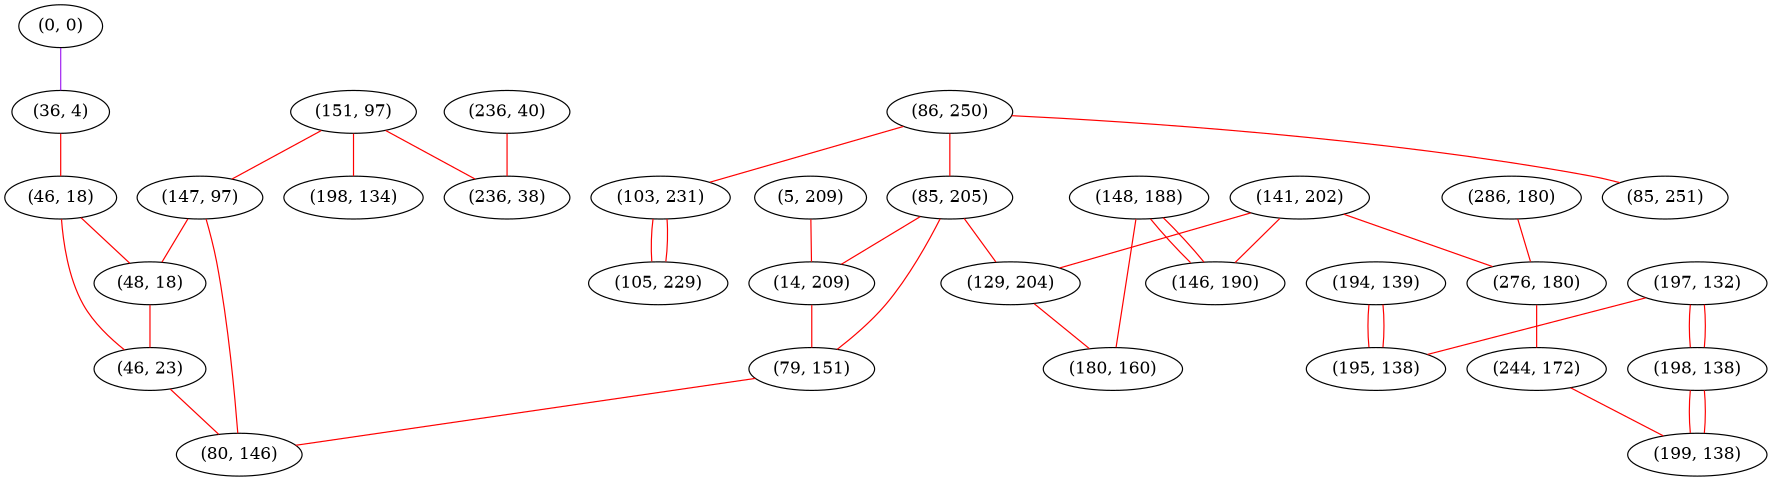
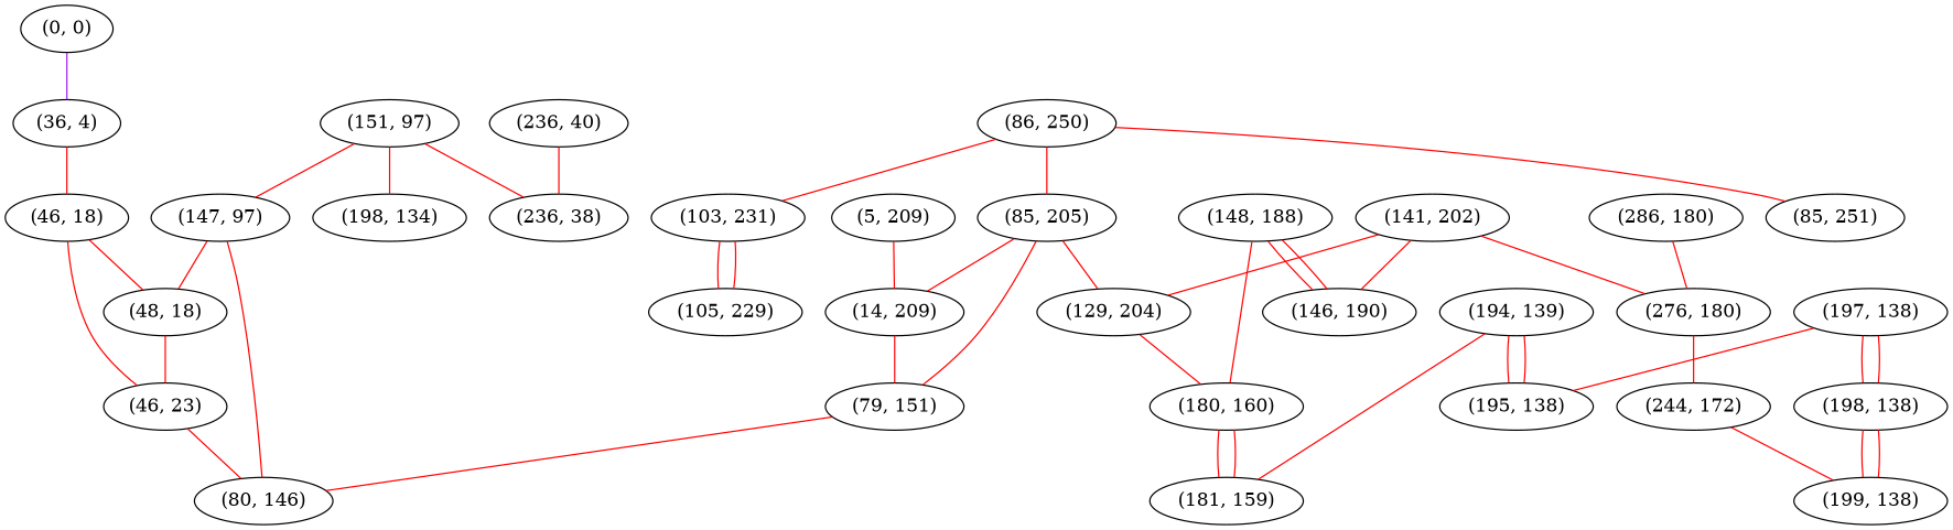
  graph {
    edge [color=red weight=1]
    "(86, 250)"
    "(85, 205)"
    "(85, 251)"
    "(103, 231)"
    "(14, 209)"
    "(129, 204)"
    "(79, 151)"
    "(105, 229)"
    "(5, 209)"
    "(148, 188)"
    "(180, 160)"
    "(146, 190)"
+   "(181, 159)"
    "(141, 202)"
    "(276, 180)"
    "(244, 172)"
    "(80, 146)"
-   "(197, 138)" [label="(197, 132)"]
+   "(197, 138)"
    "(195, 138)"
    "(198, 138)"
    "(199, 138)"
    "(286, 180)"
    "(194, 139)"
    "(0, 0)"
    "(36, 4)"
    "(46, 18)"
    "(151, 97)"
    "(147, 97)"
    "(236, 38)"
    "(198, 134)"
    "(48, 18)"
    "(236, 40)"
    n33 [label="(46, 23)"]
    "(86, 250)" -- "(85, 205)"
    "(86, 250)" -- "(85, 251)"
    "(86, 250)" -- "(103, 231)"
    "(85, 205)" -- "(14, 209)"
    "(85, 205)" -- "(129, 204)"
    "(85, 205)" -- "(79, 151)"
    "(103, 231)" -- "(105, 229)"
    "(103, 231)" -- "(105, 229)"
    "(14, 209)" -- "(79, 151)"
    "(129, 204)" -- "(180, 160)"
    "(79, 151)" -- "(80, 146)"
    "(5, 209)" -- "(14, 209)"
    "(148, 188)" -- "(180, 160)"
    "(148, 188)" -- "(146, 190)"
    "(148, 188)" -- "(146, 190)"
+   "(180, 160)" -- "(181, 159)"
+   "(180, 160)" -- "(181, 159)"
    "(141, 202)" -- "(129, 204)"
    "(141, 202)" -- "(146, 190)"
    "(141, 202)" -- "(276, 180)"
    "(276, 180)" -- "(244, 172)"
    "(244, 172)" -- "(199, 138)"
    "(197, 138)" -- "(195, 138)"
    "(197, 138)" -- "(198, 138)"
    "(197, 138)" -- "(198, 138)"
    "(198, 138)" -- "(199, 138)"
    "(198, 138)" -- "(199, 138)"
    "(286, 180)" -- "(276, 180)"
+   "(194, 139)" -- "(181, 159)"
    "(194, 139)" -- "(195, 138)"
    "(194, 139)" -- "(195, 138)"
    "(0, 0)" -- "(36, 4)" [color=purple weight=4]
    "(36, 4)" -- "(46, 18)"
    "(46, 18)" -- "(48, 18)"
    "(46, 18)" -- n33
    "(151, 97)" -- "(147, 97)"
    "(151, 97)" -- "(236, 38)"
    "(151, 97)" -- "(198, 134)"
    "(147, 97)" -- "(80, 146)"
    "(147, 97)" -- "(48, 18)"
    "(48, 18)" -- n33
    "(236, 40)" -- "(236, 38)"
    n33 -- "(80, 146)"
  }
